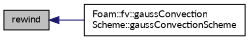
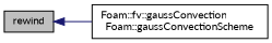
  digraph {
    rankdir=LR
    fontname=Lato
    node [color=black fontname=Lato fontsize=10 shape=record]
    n1 [fillcolor=grey75 fontcolor=black height=0.2 label=rewind style=filled width=0.4]
-   n2 [height=0.2 label="Foam::fv::gaussConvection\lScheme::gaussConvectionScheme" width=0.4]
+   n2 [height=0.2 label="Foam::fv::gaussConvection\lFoam::gaussConvectionScheme" width=0.4]
    n1 -> n2 [color=midnightblue dir=back fontname=Lato fontsize=10 labelfontname=FreeSans labelfontsize=10 style=solid]
  }
